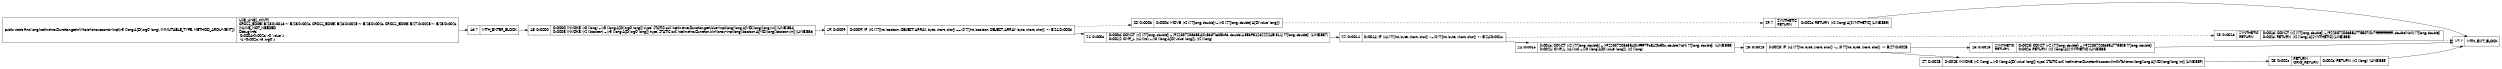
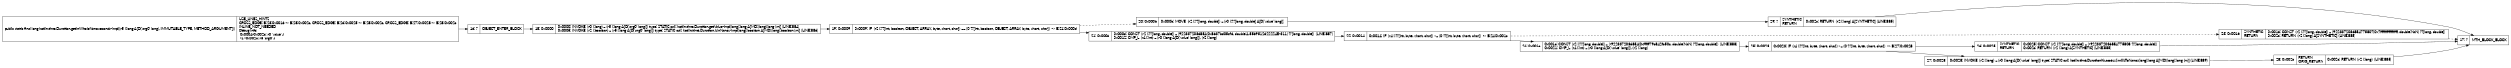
  digraph {
    fontname=Lato
    rankdir=LR
    node [fontname=Lato shape=record]
    edge [fontname=Lato]
-   n1 [label="{16\:\ ?|MTH_ENTER_BLOCK\l}"]
+   n1 [label="{16\:\ ?|OBJECT_ENTER_BLOCK\l}"]
    n2 [label="{18\:\ 0x0000|0x0000: INVOKE  (r0 I:long) = (r5 I:long A[D('arg0' long)]) type: STATIC call: kotlin.time.Duration.getValue\-impl(long):long A[MD:(long):long (m)] (LINE:884)\l0x0005: INVOKE  (r2 I:boolean) = (r5 I:long A[D('arg0' long)]) type: STATIC call: kotlin.time.Duration.isInNanos\-impl(long):boolean A[MD:(long):boolean (m)] (LINE:886)\l}"]
    n3 [label="{19\:\ 0x0009|0x0009: IF  (r2 I:??[int, boolean, OBJECT, ARRAY, byte, short, char]) == (0 ??[int, boolean, OBJECT, ARRAY, byte, short, char])  \-\> B:21:0x000d \l}"]
    n4 [label="{20\:\ 0x000b|0x000b: MOVE  (r2 I:??[long, double]) = (r0 I:??[long, double] A[D('value' long)]) \l}"]
    n5 [label="{21\:\ 0x000d|0x000d: CONST  (r2 I:??[long, double]) = (9223372036854(0x8637bd05af6, double:4.5569512622224E\-311) ??[long, double])  (LINE:887)\l0x0012: CMP_L  (r4 I:int) = (r0 I:long A[D('value' long)]), (r2 I:long) \l}"]
    n6 [label="{29\:\ ?|SYNTHETIC\lRETURN\l|0x002c: RETURN  (r2 I:long) A[SYNTHETIC] (LINE:885)\l}"]
    n7 [label="{22\:\ 0x0014|0x0014: IF  (r4 I:??[int, byte, short, char]) \<= (0 ??[int, byte, short, char])  \-\> B:24:0x001c \l}"]
-   n8 [label="{17\:\ ?|MTH_EXIT_BLOCK\l}"]
+   n8 [label="{17\:\ ?|MTH_BLOCK_BLOCK\l}"]
    n9 [label="{23\:\ 0x0016|SYNTHETIC\lRETURN\l|0x0016: CONST  (r2 I:??[long, double]) = (9223372036854775807(0x7fffffffffffffff, double:NaN) ??[long, double]) \l0x002c: RETURN  (r2 I:long) A[SYNTHETIC] (LINE:885)\l}"]
    n10 [label="{24\:\ 0x001c|0x001c: CONST  (r2 I:??[long, double]) = (\-9223372036854(0xfffff79c842fa50a, double:NaN) ??[long, double])  (LINE:888)\l0x0021: CMP_L  (r4 I:int) = (r0 I:long A[D('value' long)]), (r2 I:long) \l}"]
    n11 [label="{25\:\ 0x0023|0x0023: IF  (r4 I:??[int, byte, short, char]) \>= (0 ??[int, byte, short, char])  \-\> B:27:0x0028 \l}"]
    n12 [label="{26\:\ 0x0025|SYNTHETIC\lRETURN\l|0x0025: CONST  (r2 I:??[long, double]) = (\-9223372036854775808 ??[long, double]) \l0x002c: RETURN  (r2 I:long) A[SYNTHETIC] (LINE:885)\l}"]
    n13 [label="{27\:\ 0x0028|0x0028: INVOKE  (r2 I:long) = (r0 I:long A[D('value' long)]) type: STATIC call: kotlin.time.DurationKt.access$millisToNanos(long):long A[MD:(long):long (m)] (LINE:889)\l}"]
    n14 [label="{28\:\ 0x002c|RETURN\lORIG_RETURN\l|0x002c: RETURN  (r2 I:long)  (LINE:885)\l}"]
    n15 [label="{public static final long kotlin.time.Duration.getInWholeNanoseconds\-impl((r5 I:long A[D('arg0' long), IMMUTABLE_TYPE, METHOD_ARGUMENT]))  | USE_LINES_HINTS\lCROSS_EDGE: B:23:0x0016 \-\> B:28:0x002c, CROSS_EDGE: B:26:0x0025 \-\> B:28:0x002c, CROSS_EDGE: B:27:0x0028 \-\> B:28:0x002c\lINLINE_NOT_NEEDED\lDebug Info:\l  0x0004\-0x002c: r0 'value' J\l  \-1 \-0x002c: r5 'arg0' J\l}"]
    n1 -> n2
    n2 -> n3
    n3 -> n4 [style=dashed]
    n3 -> n5
-   n4 -> n6 [style=dashed]
+   n4 -> n6
    n5 -> n7
    n6 -> n8
    n7 -> n9 [style=dashed]
    n7 -> n10
    n9 -> n8 [style=dashed]
    n10 -> n11
    n11 -> n12 [style=solid]
    n11 -> n13
    n12 -> n8
    n13 -> n14
    n14 -> n8
    n15 -> n1
  }
